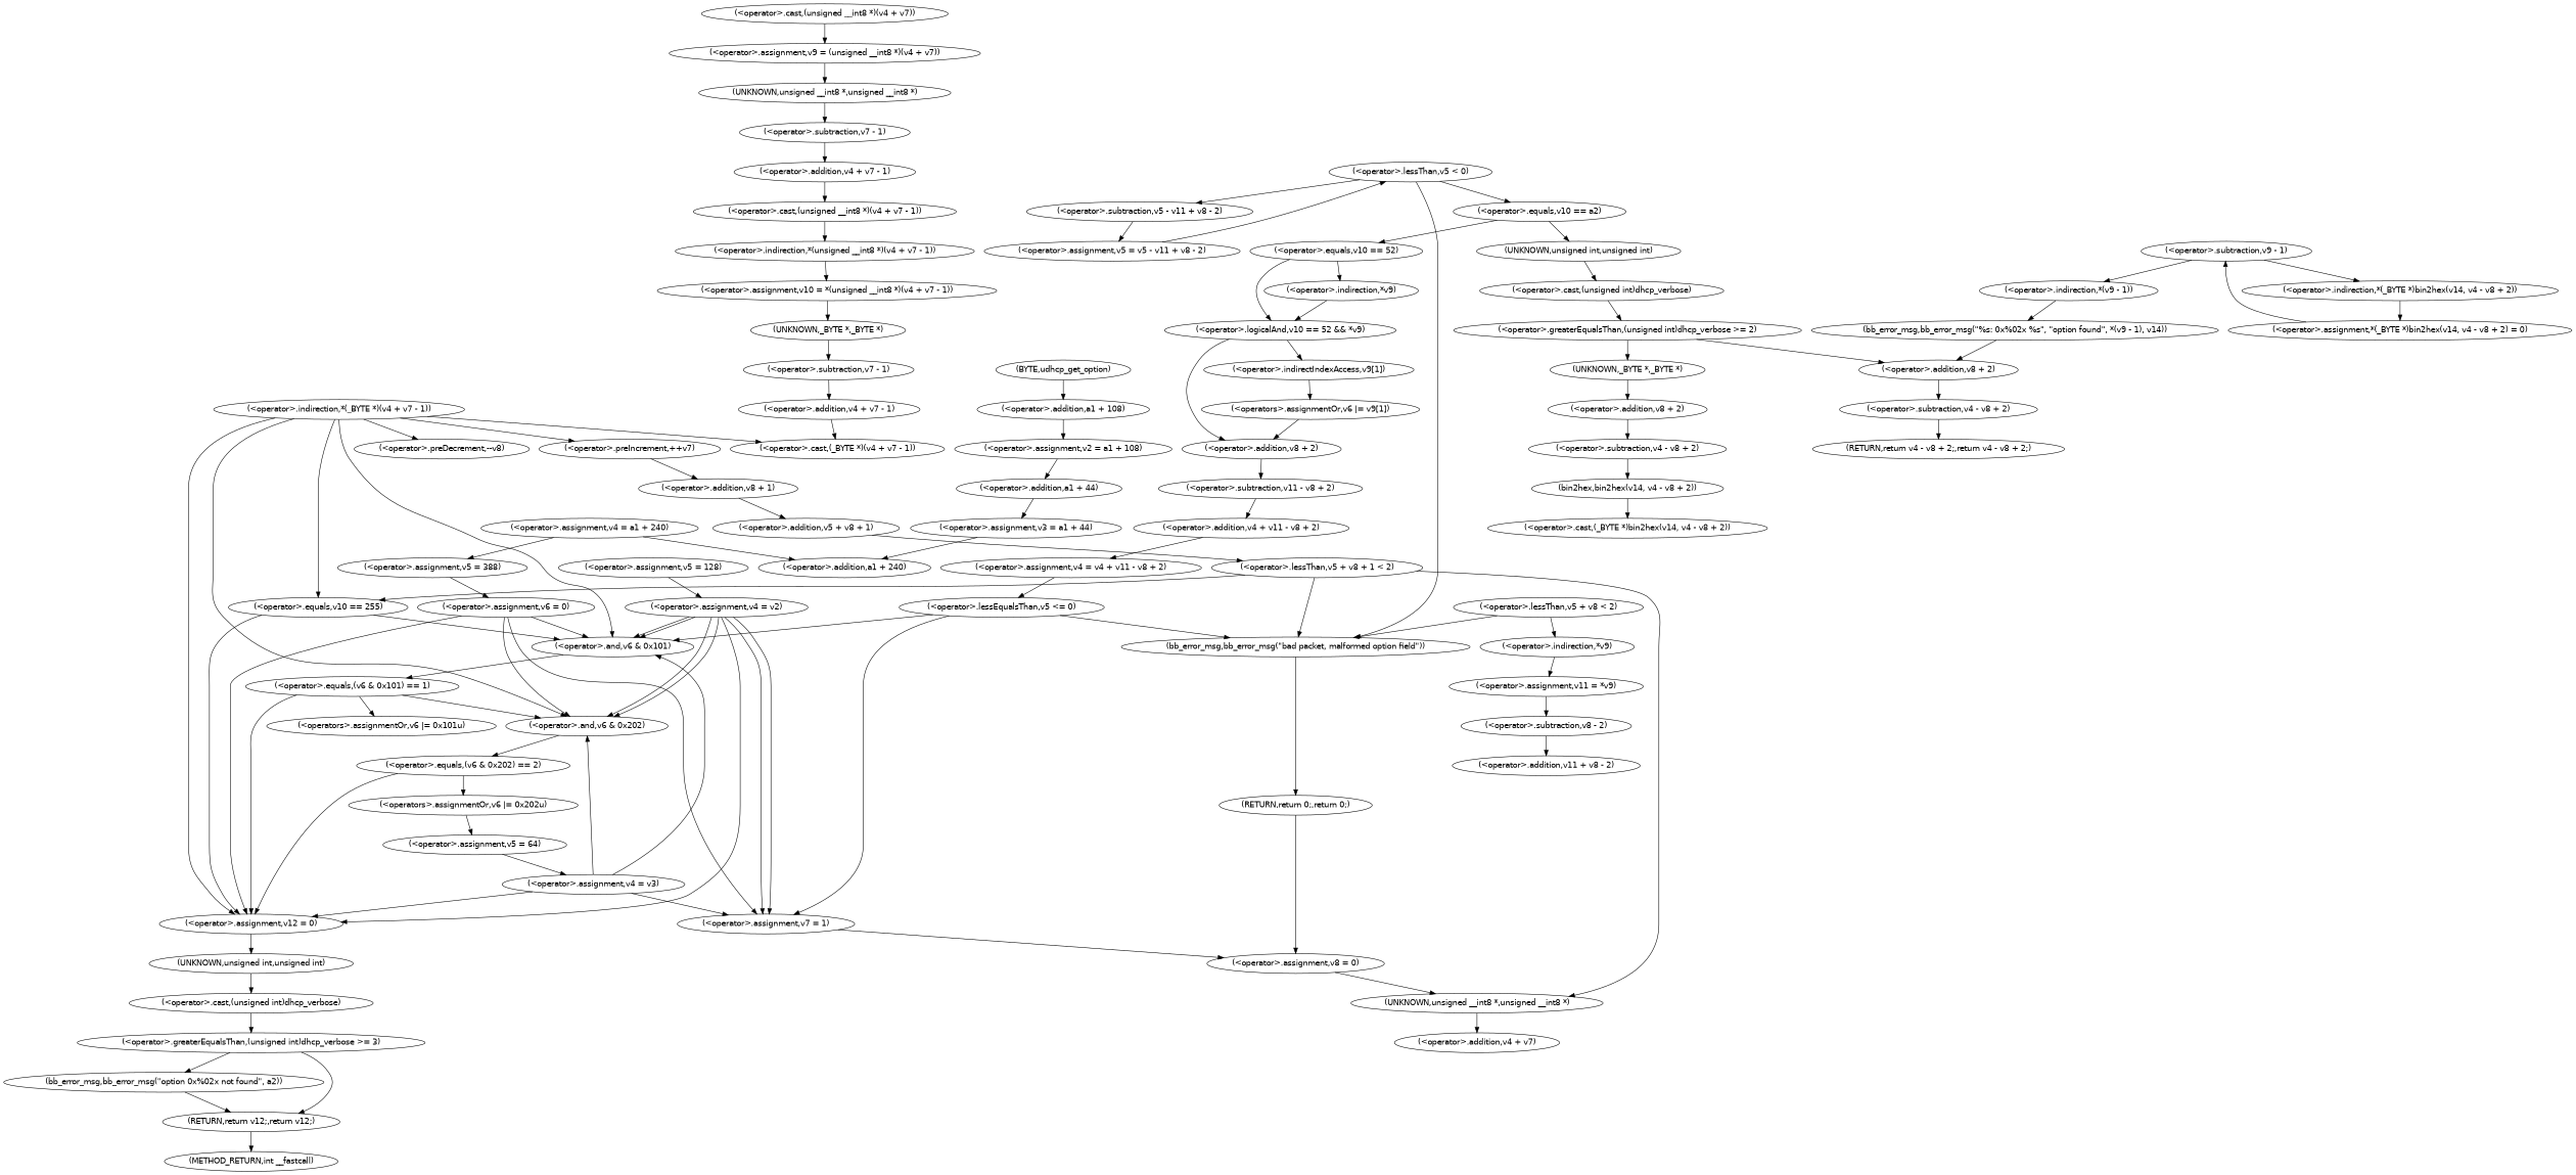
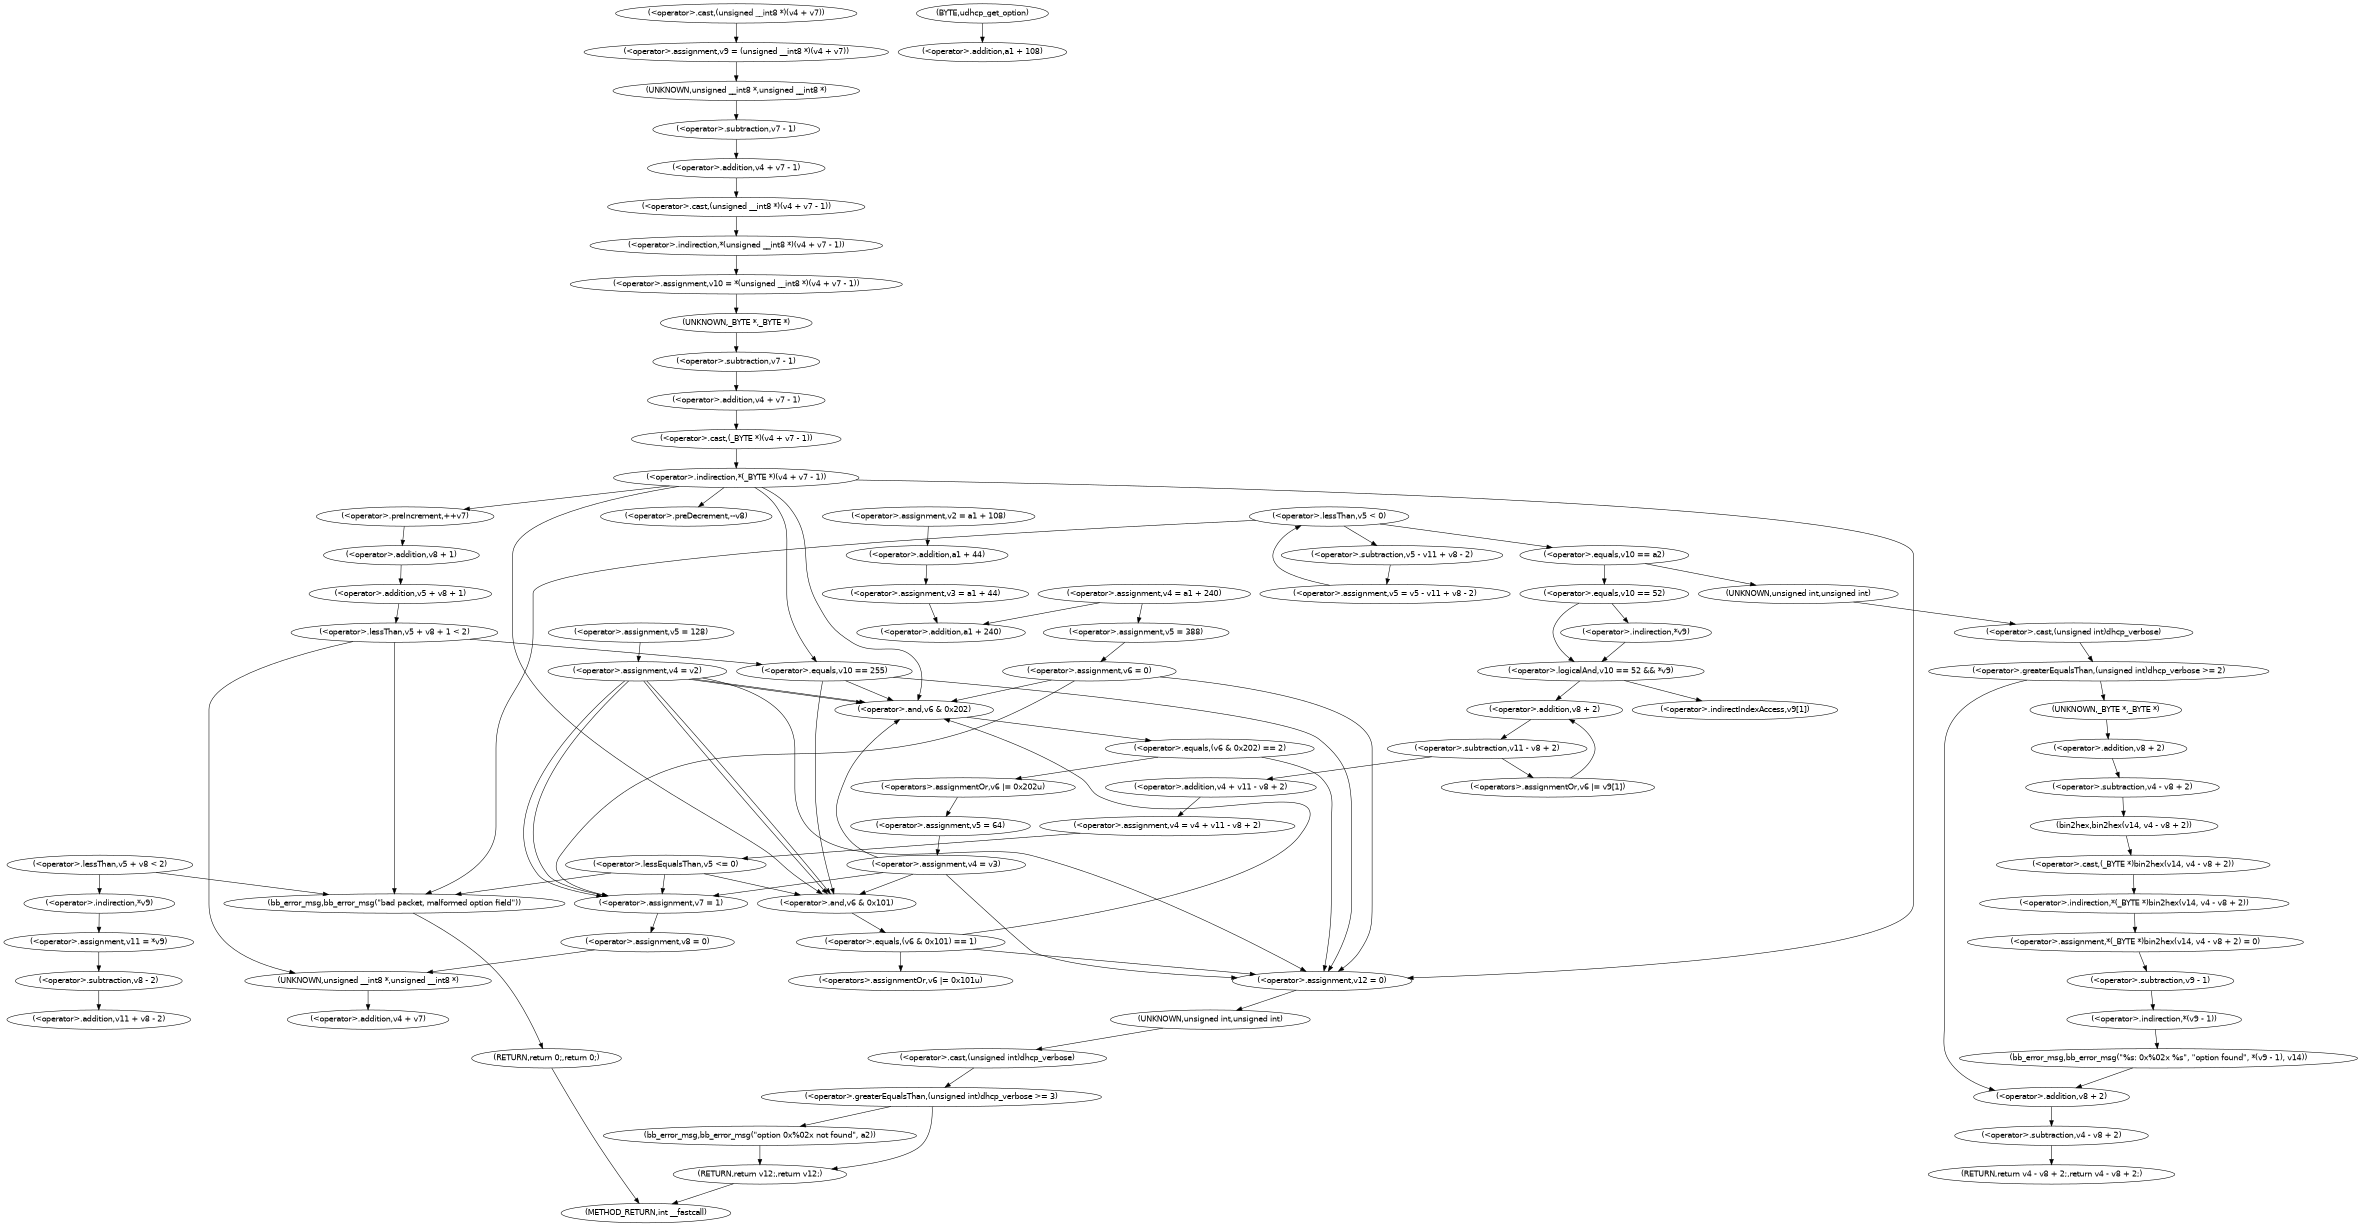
  digraph {
    fontname="DejaVu Sans"
    node [fontname="DejaVu Sans"]
    edge [fontname="DejaVu Sans"]
    n1 [label="(<operator>.assignment,v2 = a1 + 108)"]
    n2 [label="(<operator>.addition,a1 + 44)"]
    n3 [label="(<operator>.assignment,v3 = a1 + 44)"]
    n4 [label="(<operator>.addition,a1 + 108)"]
    n5 [label="(<operator>.addition,a1 + 240)"]
    n6 [label="(<operator>.assignment,v4 = a1 + 240)"]
    n7 [label="(<operator>.assignment,v5 = 388)"]
    n8 [label="(<operator>.assignment,v6 = 0)"]
    n9 [label="(<operator>.assignment,v7 = 1)"]
    n10 [label="(<operator>.and,v6 & 0x101)"]
    n11 [label="(<operator>.and,v6 & 0x202)"]
    n12 [label="(<operator>.assignment,v12 = 0)"]
    n13 [label="(<operator>.assignment,v8 = 0)"]
    n14 [label="(<operator>.equals,(v6 & 0x101) == 1)"]
    n15 [label="(<operator>.equals,(v6 & 0x202) == 2)"]
    n16 [label="(UNKNOWN,unsigned int,unsigned int)"]
    n17 [label="(UNKNOWN,unsigned __int8 *,unsigned __int8 *)"]
    n18 [label="(<operator>.addition,v4 + v7)"]
    n19 [label="(<operator>.equals,v10 == 255)"]
    n20 [label="(<operator>.assignment,v9 = (unsigned __int8 *)(v4 + v7))"]
    n21 [label="(UNKNOWN,unsigned __int8 *,unsigned __int8 *)"]
    n22 [label="(<operator>.subtraction,v7 - 1)"]
    n23 [label="(<operator>.cast,(unsigned __int8 *)(v4 + v7))"]
    n24 [label="(<operator>.assignment,v10 = *(unsigned __int8 *)(v4 + v7 - 1))"]
    n25 [label="(UNKNOWN,_BYTE *,_BYTE *)"]
    n26 [label="(<operator>.subtraction,v7 - 1)"]
    n27 [label="(<operator>.indirection,*(unsigned __int8 *)(v4 + v7 - 1))"]
    n28 [label="(<operator>.cast,(unsigned __int8 *)(v4 + v7 - 1))"]
    n29 [label="(<operator>.addition,v4 + v7 - 1)"]
    n30 [label="(<operator>.indirection,*(_BYTE *)(v4 + v7 - 1))"]
    n31 [label="(<operator>.preDecrement,--v8)"]
    n32 [label="(<operator>.preIncrement,++v7)"]
    n33 [label="(<operator>.cast,(_BYTE *)(v4 + v7 - 1))"]
    n34 [label="(<operator>.addition,v4 + v7 - 1)"]
    n35 [label="(<operator>.addition,v8 + 1)"]
    n36 [label="(<operator>.addition,v5 + v8 + 1)"]
    n37 [label="(<operator>.lessThan,v5 + v8 + 1 < 2)"]
    n38 [label="(bb_error_msg,bb_error_msg(\"bad packet, malformed option field\"))"]
    n39 [label="(RETURN,return 0;,return 0;)"]
    n40 [label="(<operator>.lessThan,v5 + v8 < 2)"]
    n41 [label="(<operator>.indirection,*v9)"]
    n42 [label="(<operator>.assignment,v11 = *v9)"]
    n43 [label="(<operator>.subtraction,v8 - 2)"]
    n44 [label="(<operator>.addition,v11 + v8 - 2)"]
    n45 [label="(<operator>.assignment,v5 = v5 - v11 + v8 - 2)"]
    n46 [label="(<operator>.lessThan,v5 < 0)"]
    n47 [label="(<operator>.subtraction,v5 - v11 + v8 - 2)"]
    n48 [label="(<operator>.equals,v10 == a2)"]
    n49 [label="(UNKNOWN,unsigned int,unsigned int)"]
    n50 [label="(<operator>.equals,v10 == 52)"]
    n51 [label="(<operator>.cast,(unsigned int)dhcp_verbose)"]
    n52 [label="(<operator>.logicalAnd,v10 == 52 && *v9)"]
    n53 [label="(<operator>.indirection,*v9)"]
    n54 [label="(<operator>.greaterEqualsThan,(unsigned int)dhcp_verbose >= 2)"]
    n55 [label="(UNKNOWN,_BYTE *,_BYTE *)"]
    n56 [label="(<operator>.addition,v8 + 2)"]
    n57 [label="(<operator>.addition,v8 + 2)"]
    n58 [label="(<operator>.subtraction,v4 - v8 + 2)"]
    n59 [label="(<operator>.assignment,*(_BYTE *)bin2hex(v14, v4 - v8 + 2) = 0)"]
    n60 [label="(<operator>.subtraction,v9 - 1)"]
    n61 [label="(<operator>.indirection,*(v9 - 1))"]
    n62 [label="(<operator>.indirection,*(_BYTE *)bin2hex(v14, v4 - v8 + 2))"]
    n63 [label="(<operator>.cast,(_BYTE *)bin2hex(v14, v4 - v8 + 2))"]
    n64 [label="(<operator>.subtraction,v4 - v8 + 2)"]
    n65 [label="(bin2hex,bin2hex(v14, v4 - v8 + 2))"]
    n66 [label="(bb_error_msg,bb_error_msg(\"%s: 0x%02x %s\", \"option found\", *(v9 - 1), v14))"]
    n67 [label="(RETURN,return v4 - v8 + 2;,return v4 - v8 + 2;)"]
    n68 [label="(METHOD_RETURN,int __fastcall)"]
    n69 [label="(<operator>.indirectIndexAccess,v9[1])"]
    n70 [label="(<operator>.addition,v8 + 2)"]
    n71 [label="(<operators>.assignmentOr,v6 |= v9[1])"]
    n72 [label="(<operator>.subtraction,v11 - v8 + 2)"]
    n73 [label="(<operator>.assignment,v4 = v4 + v11 - v8 + 2)"]
    n74 [label="(<operator>.lessEqualsThan,v5 <= 0)"]
    n75 [label="(<operator>.addition,v4 + v11 - v8 + 2)"]
    n76 [label="(<operators>.assignmentOr,v6 |= 0x101u)"]
    n77 [label="(<operator>.assignment,v5 = 128)"]
    n78 [label="(<operator>.assignment,v4 = v2)"]
    n79 [label="(<operators>.assignmentOr,v6 |= 0x202u)"]
    n80 [label="(<operator>.assignment,v5 = 64)"]
    n81 [label="(<operator>.assignment,v4 = v3)"]
    n82 [label="(<operator>.cast,(unsigned int)dhcp_verbose)"]
    n83 [label="(<operator>.greaterEqualsThan,(unsigned int)dhcp_verbose >= 3)"]
    n84 [label="(bb_error_msg,bb_error_msg(\"option 0x%02x not found\", a2))"]
    n85 [label="(RETURN,return v12;,return v12;)"]
    n86 [label="(BYTE,udhcp_get_option)"]
    n1 -> n2
    n2 -> n3
    n3 -> n5
-   n4 -> n1
    n6 -> n5
    n6 -> n7
    n7 -> n8
    n8 -> n9
-   n8 -> n10
    n8 -> n11
    n8 -> n12
    n9 -> n13
    n10 -> n14
    n11 -> n15
    n12 -> n16
    n13 -> n17
    n14 -> n11
    n14 -> n12
    n14 -> n76
    n15 -> n12
    n15 -> n79
    n16 -> n82
    n17 -> n18
    n19 -> n10
+   n19 -> n11
    n19 -> n12
    n20 -> n21
    n21 -> n22
    n22 -> n29
    n23 -> n20
    n24 -> n25
    n25 -> n26
    n26 -> n34
    n27 -> n24
    n28 -> n27
    n29 -> n28
    n30 -> n10
    n30 -> n11
    n30 -> n12
    n30 -> n19
    n30 -> n31
    n30 -> n32
    n32 -> n35
-   n30 -> n33
+   n33 -> n30
    n34 -> n33
    n35 -> n36
    n36 -> n37
    n37 -> n17
    n37 -> n19
    n37 -> n38
    n38 -> n39
-   n39 -> n13
+   n39 -> n68
    n40 -> n38
    n40 -> n41
    n41 -> n42
    n42 -> n43
    n43 -> n44
    n45 -> n46
    n46 -> n38
    n46 -> n47
    n46 -> n48
    n47 -> n45
    n48 -> n49
    n48 -> n50
    n49 -> n51
    n50 -> n52
    n50 -> n53
    n51 -> n54
    n52 -> n69
    n52 -> n70
    n53 -> n52
    n54 -> n55
    n54 -> n56
    n55 -> n57
    n56 -> n58
    n57 -> n64
    n58 -> n67
    n59 -> n60
    n60 -> n61
    n61 -> n66
    n62 -> n59
-   n60 -> n62
+   n63 -> n62
    n64 -> n65
    n65 -> n63
    n66 -> n56
-   n69 -> n71
+   n72 -> n71
    n70 -> n72
    n71 -> n70
    n72 -> n75
    n73 -> n74
    n74 -> n9
    n74 -> n10
    n74 -> n38
    n75 -> n73
    n77 -> n78
    n78 -> n9
    n78 -> n9
    n78 -> n10
    n78 -> n10
    n78 -> n11
    n78 -> n11
    n78 -> n12
    n79 -> n80
    n80 -> n81
    n81 -> n9
    n81 -> n10
    n81 -> n11
    n81 -> n12
    n82 -> n83
    n83 -> n84
    n83 -> n85
    n84 -> n85
    n85 -> n68
    n86 -> n4
  }
